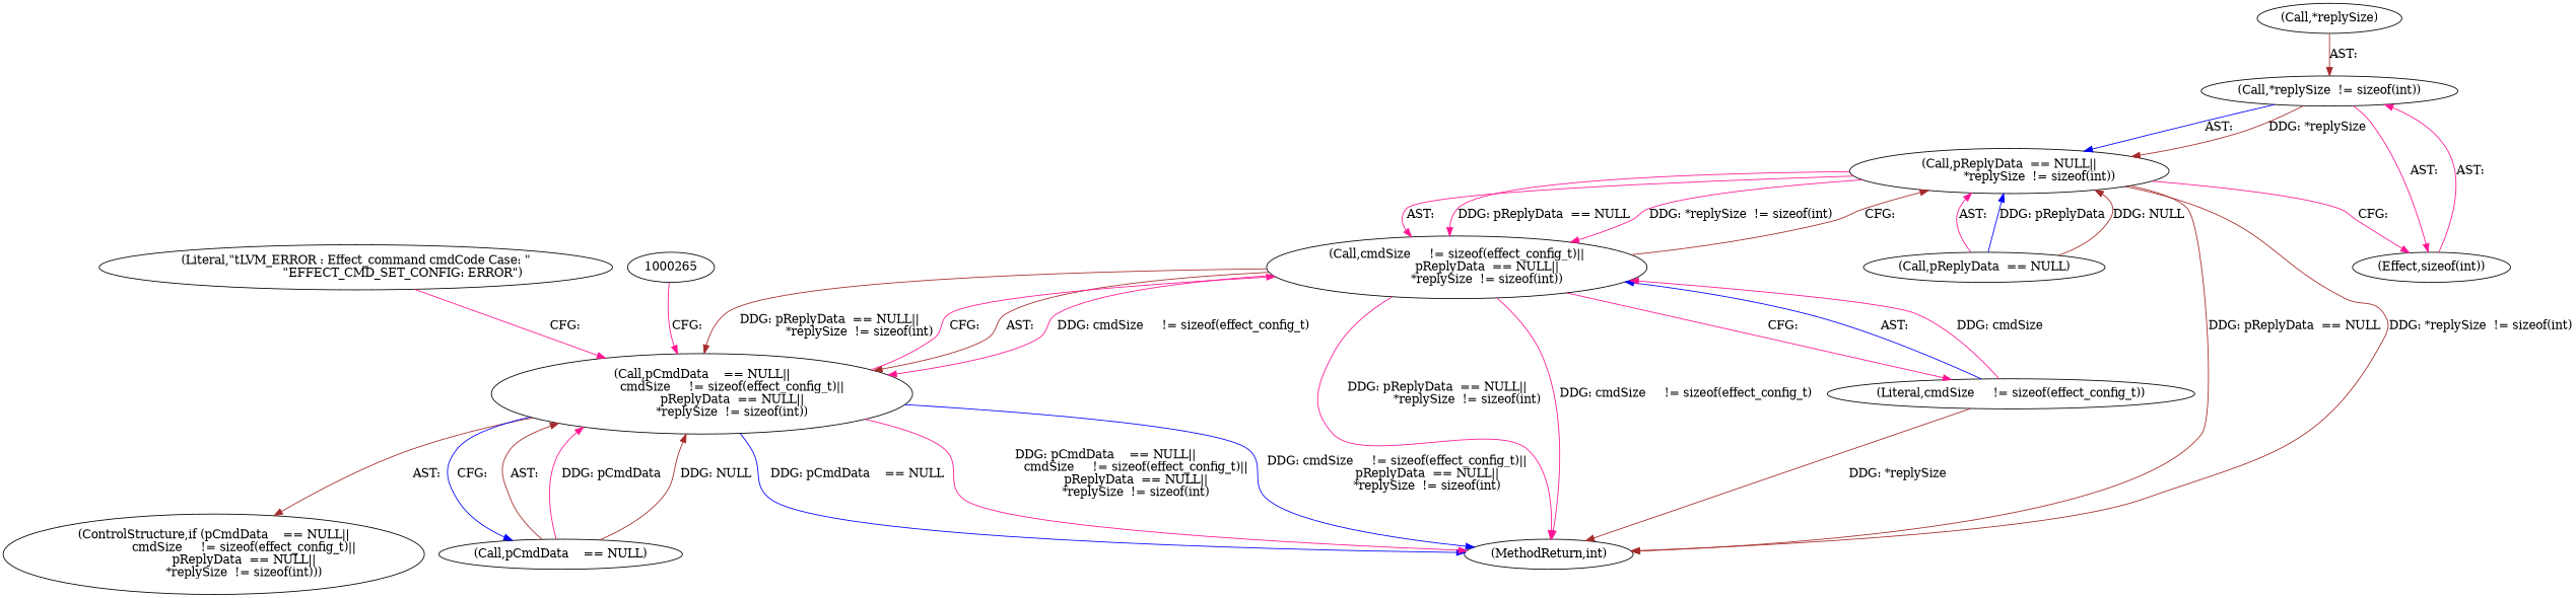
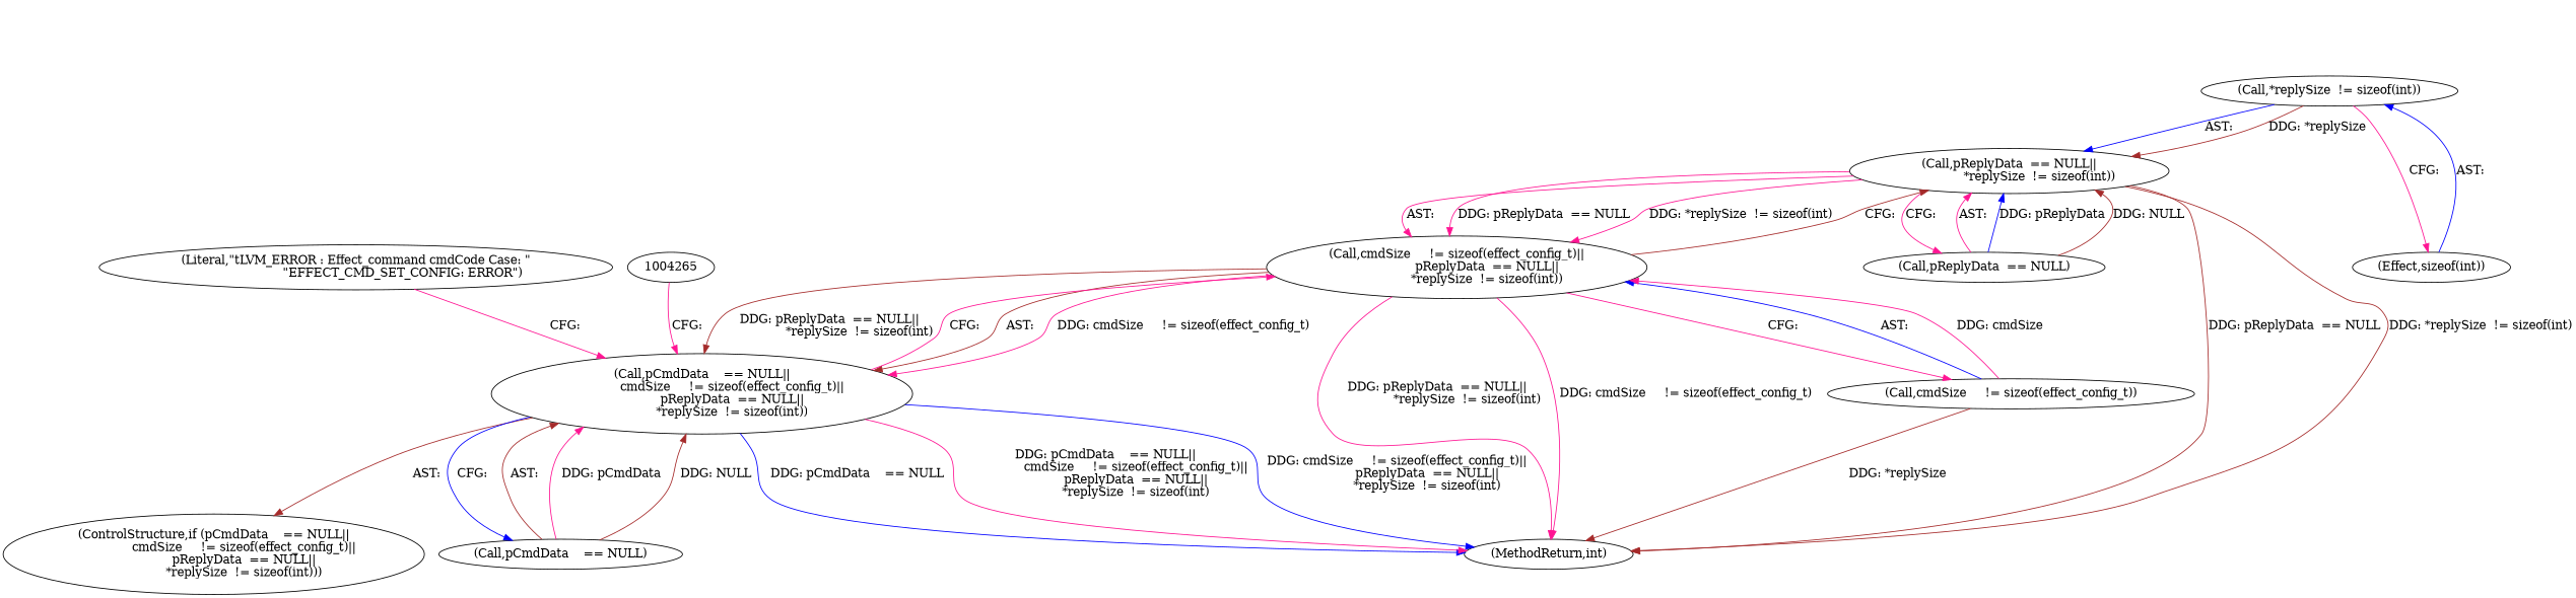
  digraph {
    edge [color=deeppink]
    n1 [label="(Call,*replySize  != sizeof(int))"]
    n2 [label="(Call,pReplyData  == NULL||\n                *replySize  != sizeof(int))"]
    n3 [label="(Effect,sizeof(int))"]
    n4 [label="(MethodReturn,int)"]
    n5 [label="(Call,cmdSize     != sizeof(effect_config_t)||\n                pReplyData  == NULL||\n                *replySize  != sizeof(int))"]
    n6 [label="(Call,pReplyData  == NULL)"]
    n7 [label="(Call,pCmdData    == NULL||\n                cmdSize     != sizeof(effect_config_t)||\n                pReplyData  == NULL||\n                *replySize  != sizeof(int))"]
-   n8 [label="(Literal,cmdSize     != sizeof(effect_config_t))"]
+   n8 [label="(Call,cmdSize     != sizeof(effect_config_t))"]
    n9 [label="(ControlStructure,if (pCmdData    == NULL||\n                cmdSize     != sizeof(effect_config_t)||\n                pReplyData  == NULL||\n                *replySize  != sizeof(int)))"]
    n10 [label="(Call,pCmdData    == NULL)"]
    n11 [label="(Literal,\"\tLVM_ERROR : Effect_command cmdCode Case: \"\n                         \"EFFECT_CMD_SET_CONFIG: ERROR\")"]
-   n12 [label="(Call,*replySize)"]
-   1000265
+   1000265 [label=1004265]
    n1 -> n2 [color=blue label="AST: "]
    n1 -> n2 [color=brown label="DDG: *replySize"]
-   n1 -> n3 [label="AST: "]
+   n1 -> n3 [label="CFG: "]
    n2 -> n4 [color=brown label="DDG: pReplyData  == NULL"]
    n2 -> n4 [color=brown label="DDG: *replySize  != sizeof(int)"]
    n2 -> n5 [label="AST: "]
    n2 -> n5 [label="DDG: pReplyData  == NULL"]
    n2 -> n5 [label="DDG: *replySize  != sizeof(int)"]
-   n2 -> n3 [label="CFG: "]
-   n3 -> n1 [label="AST: "]
+   n2 -> n6 [label="CFG: "]
+   n3 -> n1 [color=blue label="AST: "]
    n5 -> n2 [color=brown label="CFG: "]
    n5 -> n4 [label="DDG: pReplyData  == NULL||\n                *replySize  != sizeof(int)"]
    n5 -> n4 [label="DDG: cmdSize     != sizeof(effect_config_t)"]
    n5 -> n7 [color=brown label="AST: "]
    n5 -> n7 [label="DDG: cmdSize     != sizeof(effect_config_t)"]
    n5 -> n7 [color=brown label="DDG: pReplyData  == NULL||\n                *replySize  != sizeof(int)"]
    n5 -> n8 [label="CFG: "]
    n6 -> n2 [label="AST: "]
    n6 -> n2 [color=blue label="DDG: pReplyData"]
    n6 -> n2 [color=brown label="DDG: NULL"]
    n7 -> n4 [color=blue label="DDG: pCmdData    == NULL"]
    n7 -> n4 [label="DDG: pCmdData    == NULL||\n                cmdSize     != sizeof(effect_config_t)||\n                pReplyData  == NULL||\n                *replySize  != sizeof(int)"]
    n7 -> n4 [color=blue label="DDG: cmdSize     != sizeof(effect_config_t)||\n                pReplyData  == NULL||\n                *replySize  != sizeof(int)"]
    n7 -> n5 [label="CFG: "]
    n7 -> n9 [color=brown label="AST: "]
    n7 -> n10 [color=blue label="CFG: "]
    n8 -> n4 [color=brown label="DDG: *replySize"]
    n8 -> n5 [color=blue label="AST: "]
    n8 -> n5 [label="DDG: cmdSize"]
    n10 -> n7 [color=brown label="AST: "]
    n10 -> n7 [label="DDG: pCmdData"]
    n10 -> n7 [color=brown label="DDG: NULL"]
    n11 -> n7 [label="CFG: "]
-   n12 -> n1 [color=brown label="AST: "]
    1000265 -> n7 [label="CFG: "]
  }
